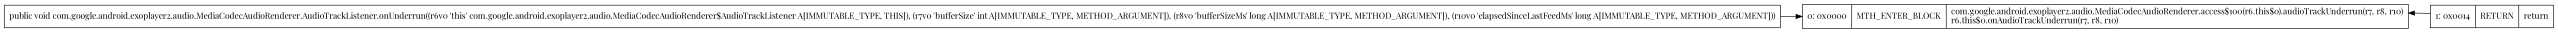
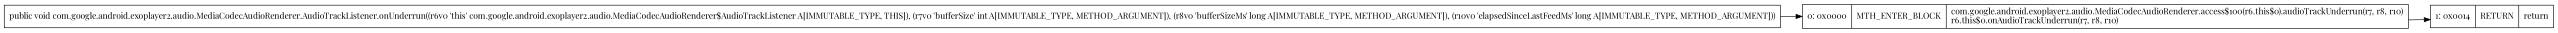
  digraph {
    rankdir=LR
    fontname="Playfair Display"
    node [shape=record fontname="Playfair Display"]
    edge [fontname="Playfair Display"]
    n1 [label="{0\:\ 0x0000|MTH_ENTER_BLOCK\l|com.google.android.exoplayer2.audio.MediaCodecAudioRenderer.access$100(r6.this$0).audioTrackUnderrun(r7, r8, r10)\lr6.this$0.onAudioTrackUnderrun(r7, r8, r10)\l}"]
    n2 [label="{1\:\ 0x0014|RETURN\l|return\l}"]
    n3 [label="{public void com.google.android.exoplayer2.audio.MediaCodecAudioRenderer.AudioTrackListener.onUnderrun((r6v0 'this' com.google.android.exoplayer2.audio.MediaCodecAudioRenderer$AudioTrackListener A[IMMUTABLE_TYPE, THIS]), (r7v0 'bufferSize' int A[IMMUTABLE_TYPE, METHOD_ARGUMENT]), (r8v0 'bufferSizeMs' long A[IMMUTABLE_TYPE, METHOD_ARGUMENT]), (r10v0 'elapsedSinceLastFeedMs' long A[IMMUTABLE_TYPE, METHOD_ARGUMENT])) }"]
-   n2 -> n1
+   n1 -> n2
    n3 -> n1
  }
